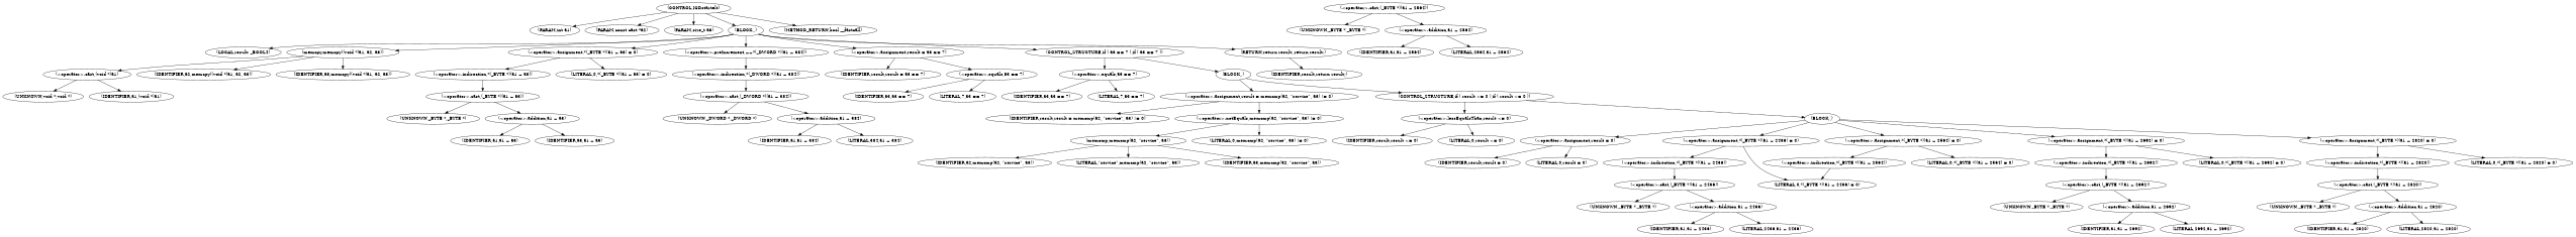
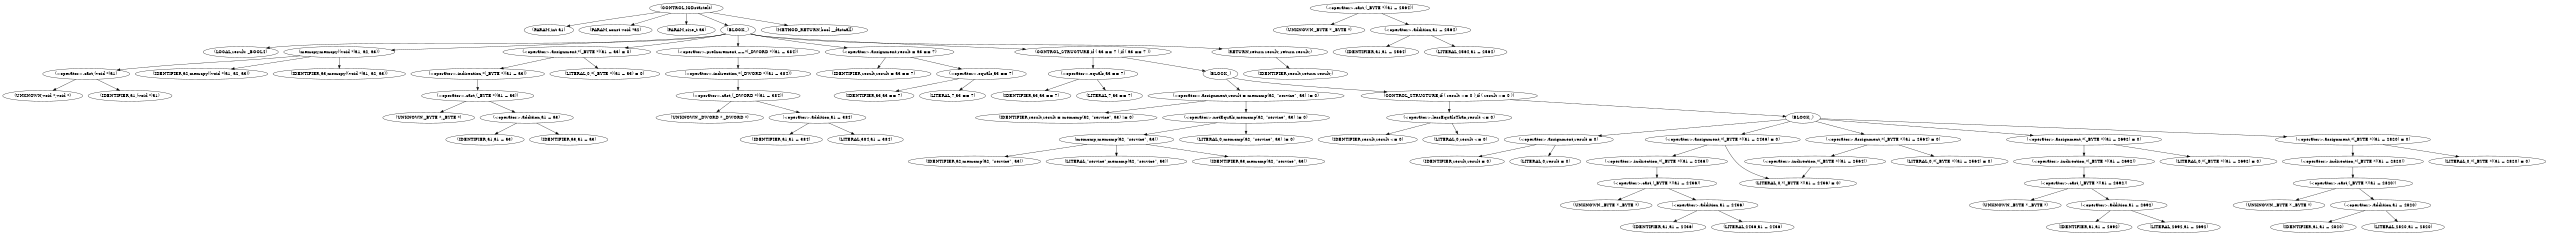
  digraph {
    n1 [label="(CONTROL,IGDstartelt)"]
    n2 [label="(PARAM,int a1)"]
-   n3 [label="(PARAM,const cast *a2)"]
+   n3 [label="(PARAM,const void *a2)"]
    n4 [label="(PARAM,size_t a3)"]
    n5 [label="(BLOCK,,)"]
    n6 [label="(METHOD_RETURN,bool __fastcall)"]
    n7 [label="(LOCAL,result: _BOOL4)"]
    n8 [label="(memcpy,memcpy((void *)a1, a2, a3))"]
    n9 [label="(<operator>.assignment,*(_BYTE *)(a1 + a3) = 0)"]
    n10 [label="(<operator>.preIncrement,++*(_DWORD *)(a1 + 384))"]
    n11 [label="(<operator>.assignment,result = a3 == 7)"]
    n12 [label="(CONTROL_STRUCTURE,if ( a3 == 7 ),if ( a3 == 7 ))"]
    n13 [label="(RETURN,return result;,return result;)"]
    n14 [label="(<operator>.cast,(void *)a1)"]
    n15 [label="(IDENTIFIER,a2,memcpy((void *)a1, a2, a3))"]
    n16 [label="(IDENTIFIER,a3,memcpy((void *)a1, a2, a3))"]
    n17 [label="(<operator>.indirection,*(_BYTE *)(a1 + a3))"]
    n18 [label="(LITERAL,0,*(_BYTE *)(a1 + a3) = 0)"]
    n19 [label="(<operator>.indirection,*(_DWORD *)(a1 + 384))"]
    n20 [label="(IDENTIFIER,result,result = a3 == 7)"]
    n21 [label="(<operator>.equals,a3 == 7)"]
    n22 [label="(<operator>.equals,a3 == 7)"]
    n23 [label="(BLOCK,,)"]
    n24 [label="(IDENTIFIER,result,return result;)"]
    n25 [label="(UNKNOWN,void *,void *)"]
    n26 [label="(IDENTIFIER,a1,(void *)a1)"]
    n27 [label="(<operator>.cast,(_BYTE *)(a1 + a3))"]
    n28 [label="(UNKNOWN,_BYTE *,_BYTE *)"]
    n29 [label="(<operator>.addition,a1 + a3)"]
    n30 [label="(IDENTIFIER,a1,a1 + a3)"]
    n31 [label="(IDENTIFIER,a3,a1 + a3)"]
    n32 [label="(<operator>.cast,(_DWORD *)(a1 + 384))"]
    n33 [label="(UNKNOWN,_DWORD *,_DWORD *)"]
    n34 [label="(<operator>.addition,a1 + 384)"]
    n35 [label="(IDENTIFIER,a1,a1 + 384)"]
    n36 [label="(LITERAL,384,a1 + 384)"]
    n37 [label="(IDENTIFIER,a3,a3 == 7)"]
    n38 [label="(LITERAL,7,a3 == 7)"]
    n39 [label="(IDENTIFIER,a3,a3 == 7)"]
    n40 [label="(LITERAL,7,a3 == 7)"]
    n41 [label="(<operator>.assignment,result = memcmp(a2, \"service\", a3) != 0)"]
    n42 [label="(CONTROL_STRUCTURE,if ( result <= 0 ),if ( result <= 0 ))"]
    n43 [label="(IDENTIFIER,result,result = memcmp(a2, \"service\", a3) != 0)"]
    n44 [label="(<operator>.notEquals,memcmp(a2, \"service\", a3) != 0)"]
    n45 [label="(<operator>.lessEqualsThan,result <= 0)"]
    n46 [label="(BLOCK,,)"]
    n47 [label="(memcmp,memcmp(a2, \"service\", a3))"]
    n48 [label="(LITERAL,0,memcmp(a2, \"service\", a3) != 0)"]
    n49 [label="(IDENTIFIER,a2,memcmp(a2, \"service\", a3))"]
    n50 [label="(LITERAL,\"service\",memcmp(a2, \"service\", a3))"]
    n51 [label="(IDENTIFIER,a3,memcmp(a2, \"service\", a3))"]
    n52 [label="(IDENTIFIER,result,result <= 0)"]
    n53 [label="(LITERAL,0,result <= 0)"]
    n54 [label="(<operator>.assignment,result = 0)"]
    n55 [label="(<operator>.assignment,*(_BYTE *)(a1 + 2436) = 0)"]
    n56 [label="(<operator>.assignment,*(_BYTE *)(a1 + 2564) = 0)"]
    n57 [label="(<operator>.assignment,*(_BYTE *)(a1 + 2692) = 0)"]
    n58 [label="(<operator>.assignment,*(_BYTE *)(a1 + 2820) = 0)"]
    n59 [label="(IDENTIFIER,result,result = 0)"]
    n60 [label="(LITERAL,0,result = 0)"]
    n61 [label="(<operator>.indirection,*(_BYTE *)(a1 + 2436))"]
    n62 [label="(LITERAL,0,*(_BYTE *)(a1 + 2436) = 0)"]
    n63 [label="(<operator>.indirection,*(_BYTE *)(a1 + 2564))"]
    n64 [label="(LITERAL,0,*(_BYTE *)(a1 + 2564) = 0)"]
    n65 [label="(<operator>.indirection,*(_BYTE *)(a1 + 2692))"]
    n66 [label="(LITERAL,0,*(_BYTE *)(a1 + 2692) = 0)"]
    n67 [label="(<operator>.indirection,*(_BYTE *)(a1 + 2820))"]
    n68 [label="(LITERAL,0,*(_BYTE *)(a1 + 2820) = 0)"]
    n69 [label="(<operator>.cast,(_BYTE *)(a1 + 2436))"]
    n70 [label="(UNKNOWN,_BYTE *,_BYTE *)"]
    n71 [label="(<operator>.addition,a1 + 2436)"]
    n72 [label="(IDENTIFIER,a1,a1 + 2436)"]
    n73 [label="(LITERAL,2436,a1 + 2436)"]
    n74 [label="(<operator>.cast,(_BYTE *)(a1 + 2564))"]
    n75 [label="(UNKNOWN,_BYTE *,_BYTE *)"]
    n76 [label="(<operator>.addition,a1 + 2564)"]
    n77 [label="(IDENTIFIER,a1,a1 + 2564)"]
    n78 [label="(LITERAL,2564,a1 + 2564)"]
    n79 [label="(<operator>.cast,(_BYTE *)(a1 + 2692))"]
    n80 [label="(UNKNOWN,_BYTE *,_BYTE *)"]
    n81 [label="(<operator>.addition,a1 + 2692)"]
    n82 [label="(IDENTIFIER,a1,a1 + 2692)"]
    n83 [label="(LITERAL,2692,a1 + 2692)"]
    n84 [label="(<operator>.cast,(_BYTE *)(a1 + 2820))"]
    n85 [label="(UNKNOWN,_BYTE *,_BYTE *)"]
    n86 [label="(<operator>.addition,a1 + 2820)"]
    n87 [label="(IDENTIFIER,a1,a1 + 2820)"]
    n88 [label="(LITERAL,2820,a1 + 2820)"]
    n1 -> n2
    n1 -> n3
    n1 -> n4
    n1 -> n5
    n1 -> n6
    n5 -> n7
    n5 -> n8
    n5 -> n9
    n5 -> n10
    n5 -> n11
    n5 -> n12
    n5 -> n13
    n8 -> n14
    n8 -> n15
    n8 -> n16
    n9 -> n17
    n9 -> n18
    n10 -> n19
    n11 -> n20
    n11 -> n21
    n12 -> n22
    n12 -> n23
    n13 -> n24
    n14 -> n25
    n14 -> n26
    n17 -> n27
    n19 -> n32
    n21 -> n37
    n21 -> n38
    n22 -> n39
    n22 -> n40
    n23 -> n41
    n23 -> n42
    n27 -> n28
    n27 -> n29
    n29 -> n30
    n29 -> n31
    n32 -> n33
    n32 -> n34
    n34 -> n35
    n34 -> n36
    n41 -> n43
    n41 -> n44
    n42 -> n45
    n42 -> n46
    n44 -> n47
    n44 -> n48
    n45 -> n52
    n45 -> n53
    n46 -> n54
    n46 -> n55
    n46 -> n56
    n46 -> n57
    n46 -> n58
    n47 -> n49
    n47 -> n50
    n47 -> n51
    n54 -> n59
    n54 -> n60
    n55 -> n61
    n55 -> n62
    n56 -> n63
    n56 -> n64
    n57 -> n65
    n57 -> n66
    n58 -> n67
    n58 -> n68
    n61 -> n69
    n63 -> n62
    n65 -> n79
    n67 -> n84
    n69 -> n70
    n69 -> n71
    n71 -> n72
    n71 -> n73
    n74 -> n75
    n74 -> n76
    n76 -> n77
    n76 -> n78
    n79 -> n80
    n79 -> n81
    n81 -> n82
    n81 -> n83
    n84 -> n85
    n84 -> n86
    n86 -> n87
    n86 -> n88
  }
